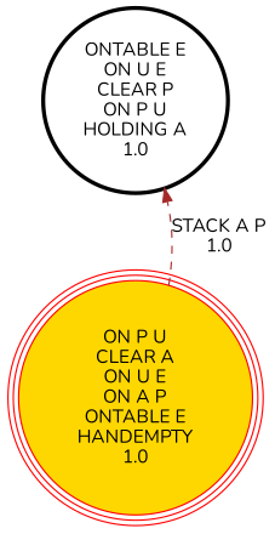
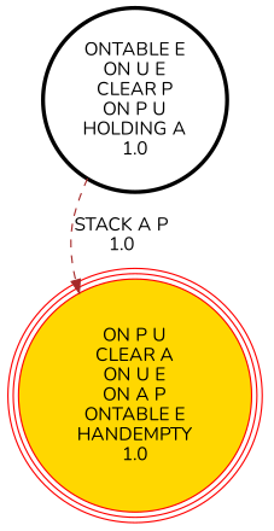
  digraph {
    fontname=Nunito
    node [shape=circle fontname=Nunito]
    "ONTABLE E\nON U E\nCLEAR P\nON P U\nHOLDING A\n1.0\n" [penwidth=3]
    "ON P U\nCLEAR A\nON U E\nON A P\nONTABLE E\nHANDEMPTY\n1.0\n" [color=red fillcolor=gold peripheries=3 style=filled]
-   "ON P U\nCLEAR A\nON U E\nON A P\nONTABLE E\nHANDEMPTY\n1.0\n" -> "ONTABLE E\nON U E\nCLEAR P\nON P U\nHOLDING A\n1.0\n" [label="STACK A P\n1.0\n" color=brown style=dashed arrowhead=normal fontname=Nunito]
+   "ONTABLE E\nON U E\nCLEAR P\nON P U\nHOLDING A\n1.0\n" -> "ON P U\nCLEAR A\nON U E\nON A P\nONTABLE E\nHANDEMPTY\n1.0\n" [label="STACK A P\n1.0\n" color=brown style=dashed arrowhead=normal fontname=Nunito]
  }
